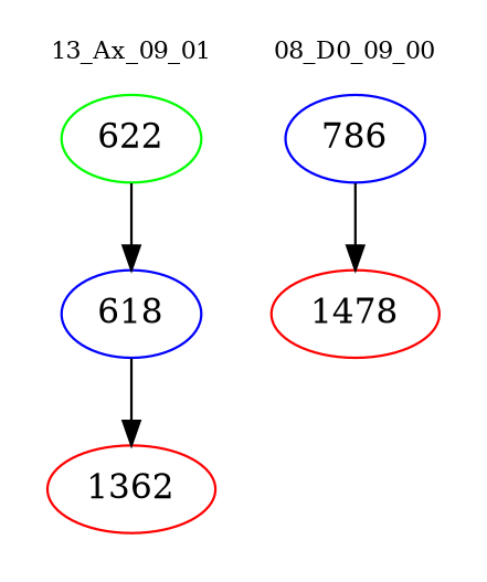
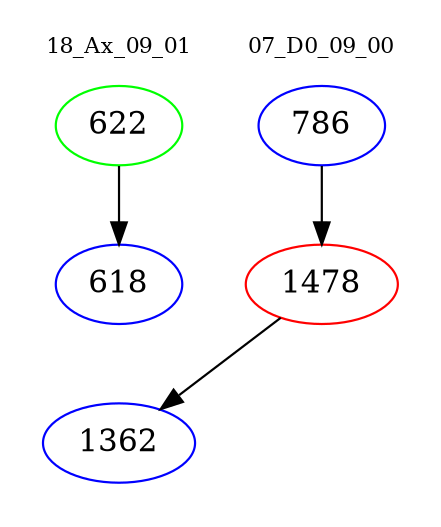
  digraph {
    node [color=blue]
    edge [color=black]
    n1 [color=green label=622]
    n2 [label=618]
-   n3 [color=red label=1362]
+   n3 [label=1362]
    n4 [label=786]
    n5 [color=red label=1478]
    subgraph cluster_1 {
      color=white
      fontsize=10
-     label="13_Ax_09_01"
+     label="18_Ax_09_01"
      n1
      n2
      n3
    }
    subgraph cluster_2 {
      color=white
      fontsize=10
-     label="08_D0_09_00"
+     label="07_D0_09_00"
      n4
      n5
    }
    n1 -> n2
-   n2 -> n3
+   n5 -> n3
    n4 -> n5
  }
